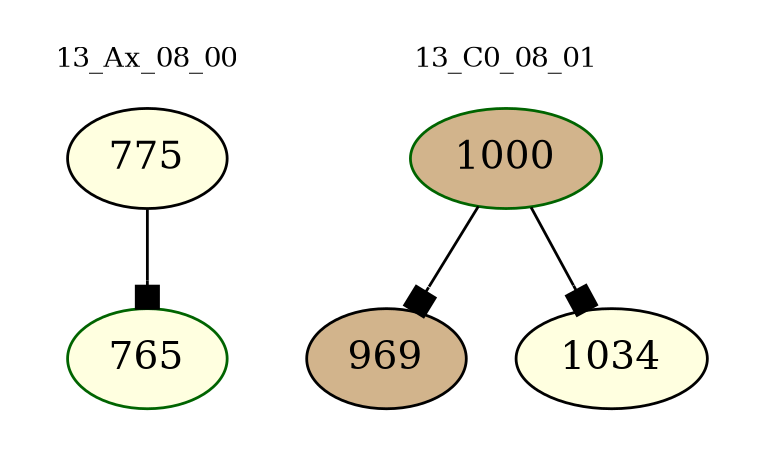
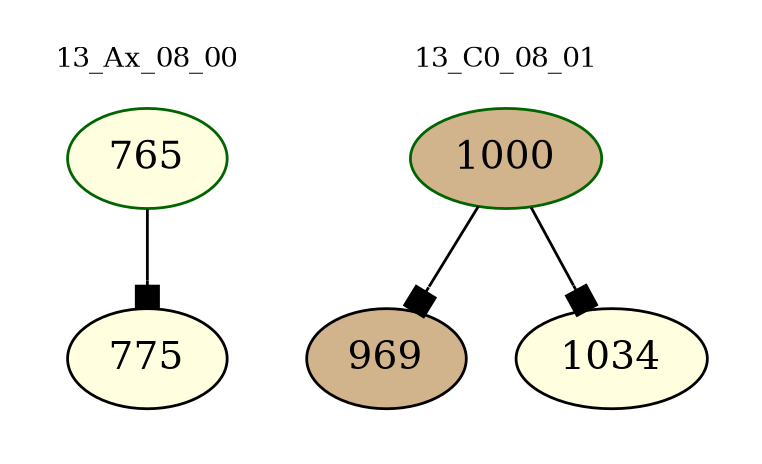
  digraph {
    node [color=black fillcolor=lightyellow style=filled]
    edge [arrowhead=box color=black]
    n1 [label=775]
    n2 [color=darkgreen label=765]
    n3 [color=darkgreen fillcolor=tan label=1000]
    n4 [fillcolor=tan label=969]
    n5 [label=1034]
    subgraph cluster_1 {
      color=white
      fontsize=10
      label="13_Ax_08_00"
      n1
      n2
    }
    subgraph cluster_2 {
      color=white
      fontsize=10
      label="13_C0_08_01"
      n3
      n4
      n5
    }
-   n1 -> n2
+   n2 -> n1
    n3 -> n4
    n3 -> n5
  }
